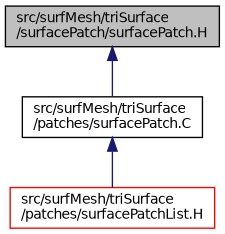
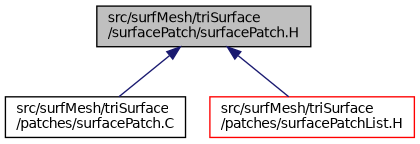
  digraph {
    node [color=black fontname=Helvetica fontsize=10 shape=record]
    edge [color=midnightblue dir=back fontname=Helvetica fontsize=10 labelfontname=Helvetica labelfontsize=10 style=solid]
    n1 [fillcolor=grey75 fontcolor=black height=0.2 label="src/surfMesh/triSurface\l/surfacePatch/surfacePatch.H" style=filled width=0.4]
    n2 [height=0.2 label="src/surfMesh/triSurface\l/patches/surfacePatch.C" width=0.4]
    n3 [color=red height=0.2 label="src/surfMesh/triSurface\l/patches/surfacePatchList.H" width=0.4]
    n1 -> n2
-   n2 -> n3
+   n1 -> n3
  }
